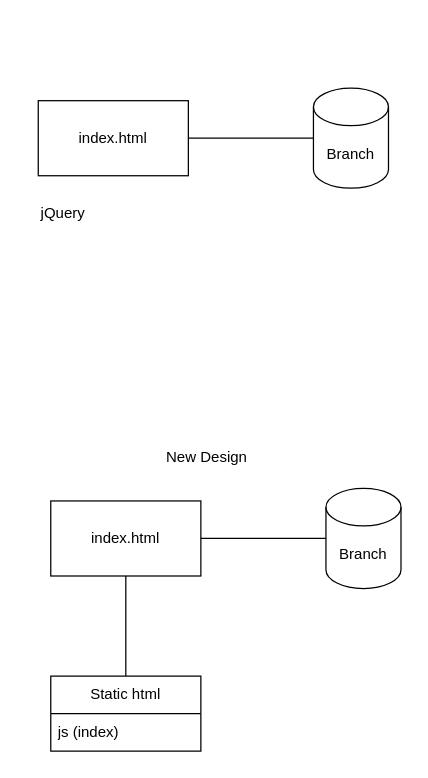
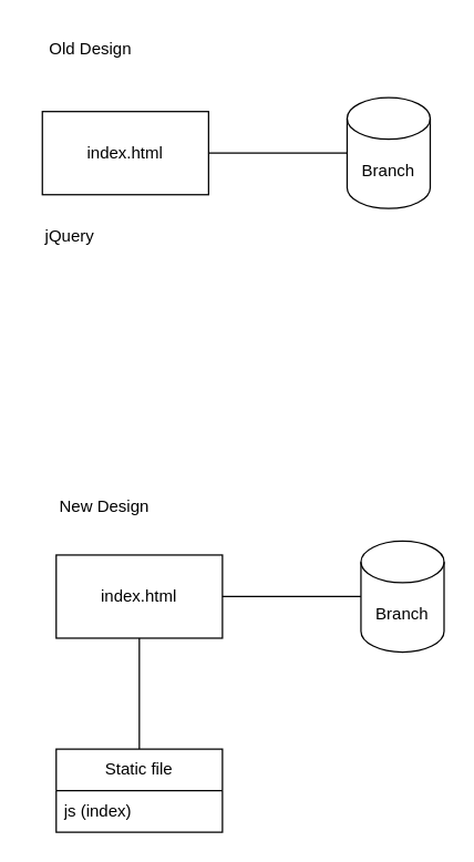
  <mxCell id="0" />
  <mxCell id="1" parent="0" />
  <mxCell id="2" value="index.html" style="rounded=0;whiteSpace=wrap;html=1;" vertex="1" parent="1"><mxGeometry x="30" y="80" width="120" height="60" as="geometry" /></mxCell>
- <mxCell id="4" value="New Design" style="text;html=1;strokeColor=none;fillColor=none;align=center;verticalAlign=middle;whiteSpace=wrap;rounded=0;" vertex="1" parent="1"><mxGeometry x="120" y="350" width="90" height="30" as="geometry" /></mxCell>
+ <mxCell id="3" value="Old Design" style="text;html=1;strokeColor=none;fillColor=none;align=center;verticalAlign=middle;whiteSpace=wrap;rounded=0;" vertex="1" parent="1"><mxGeometry x="20" y="20" width="90" height="30" as="geometry" /></mxCell>
+ <mxCell id="4" value="New Design" style="text;html=1;strokeColor=none;fillColor=none;align=center;verticalAlign=middle;whiteSpace=wrap;rounded=0;" vertex="1" parent="1"><mxGeometry x="30" y="350" width="90" height="30" as="geometry" /></mxCell>
  <mxCell id="5" style="edgeStyle=none;html=1;entryX=1;entryY=0.5;entryDx=0;entryDy=0;endArrow=none;endFill=0;" edge="1" parent="1" source="6" target="2"><mxGeometry relative="1" as="geometry" /></mxCell>
  <mxCell id="6" value="Branch" style="shape=cylinder3;whiteSpace=wrap;html=1;boundedLbl=1;backgroundOutline=1;size=15;" vertex="1" parent="1"><mxGeometry x="250" y="70" width="60" height="80" as="geometry" /></mxCell>
  <mxCell id="7" value="jQuery" style="text;html=1;strokeColor=none;fillColor=none;align=center;verticalAlign=middle;whiteSpace=wrap;rounded=0;" vertex="1" parent="1"><mxGeometry x="20" y="155" width="60" height="30" as="geometry" /></mxCell>
  <mxCell id="8" value="index.html" style="rounded=0;whiteSpace=wrap;html=1;" vertex="1" parent="1"><mxGeometry x="40" y="400" width="120" height="60" as="geometry" /></mxCell>
  <mxCell id="9" style="edgeStyle=none;html=1;entryX=1;entryY=0.5;entryDx=0;entryDy=0;endArrow=none;endFill=0;" edge="1" parent="1" source="10" target="8"><mxGeometry relative="1" as="geometry" /></mxCell>
  <mxCell id="10" value="Branch" style="shape=cylinder3;whiteSpace=wrap;html=1;boundedLbl=1;backgroundOutline=1;size=15;" vertex="1" parent="1"><mxGeometry x="260" y="390" width="60" height="80" as="geometry" /></mxCell>
  <mxCell id="11" style="edgeStyle=none;html=1;entryX=0.5;entryY=1;entryDx=0;entryDy=0;endArrow=none;endFill=0;" edge="1" parent="1" source="12" target="8"><mxGeometry relative="1" as="geometry" /></mxCell>
- <mxCell id="12" value="Static html" style="swimlane;fontStyle=0;childLayout=stackLayout;horizontal=1;startSize=30;horizontalStack=0;resizeParent=1;resizeParentMax=0;resizeLast=0;collapsible=1;marginBottom=0;whiteSpace=wrap;html=1;" vertex="1" parent="1"><mxGeometry x="40" y="540" width="120" height="60" as="geometry" /></mxCell>
+ <mxCell id="12" value="Static file" style="swimlane;fontStyle=0;childLayout=stackLayout;horizontal=1;startSize=30;horizontalStack=0;resizeParent=1;resizeParentMax=0;resizeLast=0;collapsible=1;marginBottom=0;whiteSpace=wrap;html=1;" vertex="1" parent="1"><mxGeometry x="40" y="540" width="120" height="60" as="geometry" /></mxCell>
  <mxCell id="13" value="js (index)" style="text;strokeColor=none;fillColor=none;align=left;verticalAlign=middle;spacingLeft=4;spacingRight=4;overflow=hidden;points=[[0,0.5],[1,0.5]];portConstraint=eastwest;rotatable=0;whiteSpace=wrap;html=1;" vertex="1" parent="12"><mxGeometry y="30" width="120" height="30" as="geometry" /></mxCell>
